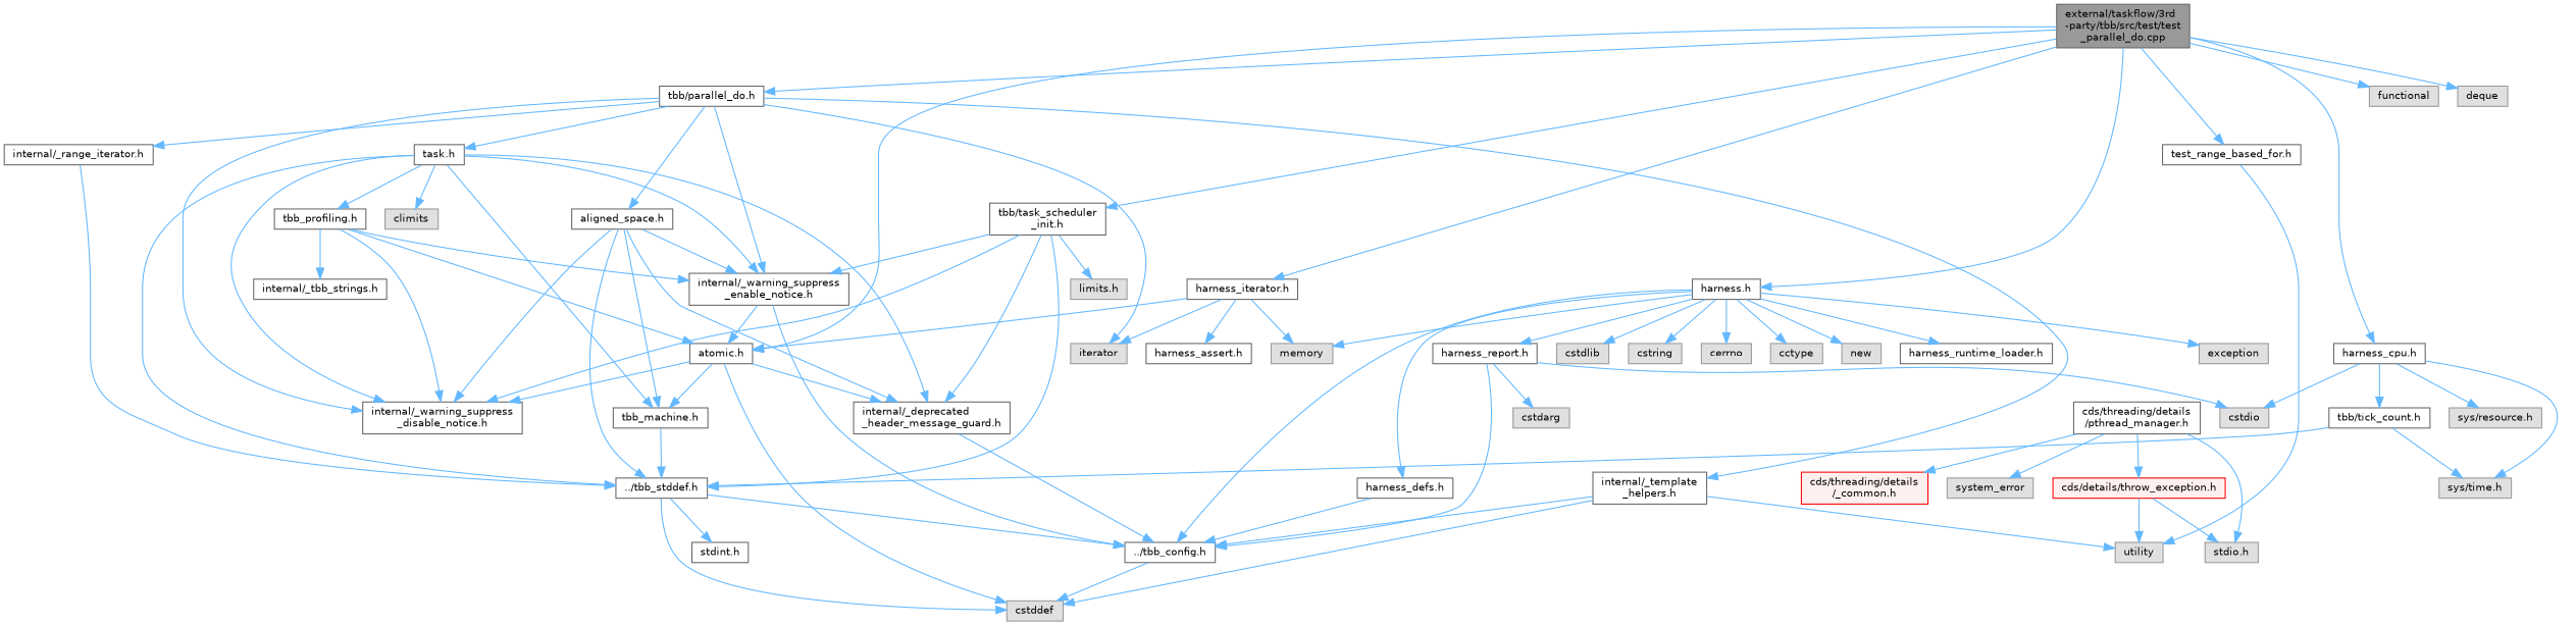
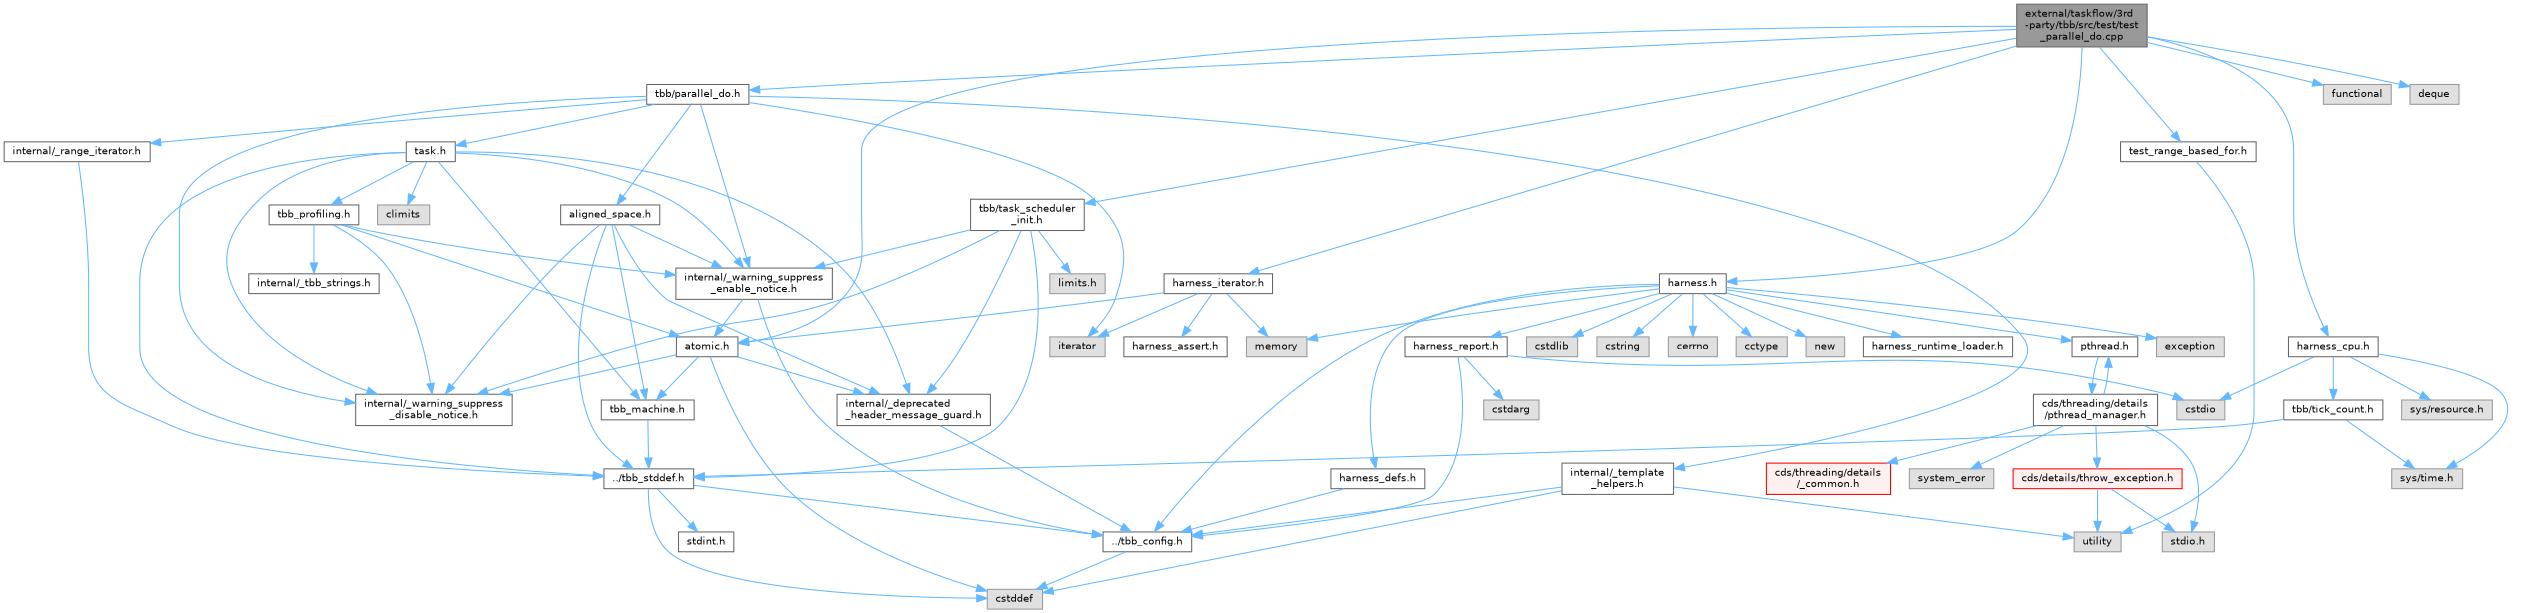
  digraph {
    node [color=grey40 fillcolor=white fontname=Helvetica fontsize=10 shape=box style=filled]
    edge [color=steelblue1 fontname=Helvetica fontsize=10 labelfontname=Helvetica labelfontsize=10 style=solid]
    n1 [color=gray40 fillcolor=grey60 fontcolor=black height=0.2 label="external/taskflow/3rd\l-party/tbb/src/test/test\l_parallel_do.cpp" width=0.4]
    n2 [height=0.2 label="tbb/parallel_do.h" width=0.4]
    n3 [height=0.2 label="atomic.h" width=0.4]
    n4 [height=0.2 label="tbb/task_scheduler\l_init.h" width=0.4]
    n5 [height=0.2 label="harness.h" width=0.4]
    n6 [height=0.2 label="harness_cpu.h" width=0.4]
    n7 [height=0.2 label="harness_iterator.h" width=0.4]
    n8 [height=0.2 label="test_range_based_for.h" width=0.4]
    n9 [color=grey60 fillcolor="#E0E0E0" height=0.2 label=functional width=0.4]
    n10 [color=grey60 fillcolor="#E0E0E0" height=0.2 label=deque width=0.4]
    n11 [height=0.2 label="internal/_warning_suppress\l_enable_notice.h" width=0.4]
    n12 [height=0.2 label="internal/_range_iterator.h" width=0.4]
    n13 [height=0.2 label="internal/_template\l_helpers.h" width=0.4]
    n14 [height=0.2 label="task.h" width=0.4]
    n15 [height=0.2 label="internal/_warning_suppress\l_disable_notice.h" width=0.4]
    n16 [height=0.2 label="aligned_space.h" width=0.4]
    n17 [color=grey60 fillcolor="#E0E0E0" height=0.2 label=iterator width=0.4]
    n18 [color=grey60 fillcolor="#E0E0E0" height=0.2 label=cstddef width=0.4]
    n19 [height=0.2 label="internal/_deprecated\l_header_message_guard.h" width=0.4]
    n20 [height=0.2 label="tbb_machine.h" width=0.4]
    n21 [height=0.2 label="../tbb_stddef.h" width=0.4]
    n22 [color=grey60 fillcolor="#E0E0E0" height=0.2 label="limits.h" width=0.4]
    n23 [height=0.2 label="../tbb_config.h" width=0.4]
    n24 [height=0.2 label="harness_defs.h" width=0.4]
    n25 [color=grey60 fillcolor="#E0E0E0" height=0.2 label=cstdlib width=0.4]
    n26 [color=grey60 fillcolor="#E0E0E0" height=0.2 label=cstring width=0.4]
    n27 [color=grey60 fillcolor="#E0E0E0" height=0.2 label=cerrno width=0.4]
    n28 [color=grey60 fillcolor="#E0E0E0" height=0.2 label=cctype width=0.4]
    n29 [color=grey60 fillcolor="#E0E0E0" height=0.2 label=new width=0.4]
+   n30 [height=0.2 label="pthread.h" width=0.4]
    n31 [height=0.2 label="harness_runtime_loader.h" width=0.4]
    n32 [height=0.2 label="harness_report.h" width=0.4]
    n33 [color=grey60 fillcolor="#E0E0E0" height=0.2 label=exception width=0.4]
    n34 [color=grey60 fillcolor="#E0E0E0" height=0.2 label=memory width=0.4]
    n35 [color=grey60 fillcolor="#E0E0E0" height=0.2 label=cstdio width=0.4]
    n36 [color=grey60 fillcolor="#E0E0E0" height=0.2 label="sys/time.h" width=0.4]
    n37 [color=grey60 fillcolor="#E0E0E0" height=0.2 label="sys/resource.h" width=0.4]
    n38 [height=0.2 label="tbb/tick_count.h" width=0.4]
    n39 [height=0.2 label="harness_assert.h" width=0.4]
    n40 [color=grey60 fillcolor="#E0E0E0" height=0.2 label=utility width=0.4]
    n41 [height=0.2 label="tbb_profiling.h" width=0.4]
    n42 [color=grey60 fillcolor="#E0E0E0" height=0.2 label=climits width=0.4]
    n43 [height=0.2 label="stdint.h" width=0.4]
    n44 [height=0.2 label="internal/_tbb_strings.h" width=0.4]
    n45 [height=0.2 label="cds/threading/details\l/pthread_manager.h" width=0.4]
    n46 [color=grey60 fillcolor="#E0E0E0" height=0.2 label=cstdarg width=0.4]
    n47 [color=grey60 fillcolor="#E0E0E0" height=0.2 label=system_error width=0.4]
    n48 [color=grey60 fillcolor="#E0E0E0" height=0.2 label="stdio.h" width=0.4]
    n49 [color=red fillcolor="#FFF0F0" height=0.2 label="cds/threading/details\l/_common.h" width=0.4]
    n50 [color=red fillcolor="#FFF0F0" height=0.2 label="cds/details/throw_exception.h" width=0.4]
    n1 -> n2
    n1 -> n3
    n1 -> n4
    n1 -> n5
    n1 -> n6
    n1 -> n7
    n1 -> n8
    n1 -> n9
    n1 -> n10
    n2 -> n11
    n2 -> n12
    n2 -> n13
    n2 -> n14
    n2 -> n15
    n2 -> n16
    n2 -> n17
    n3 -> n15
    n3 -> n18
    n3 -> n19
    n3 -> n20
    n4 -> n11
    n4 -> n15
    n4 -> n19
    n4 -> n21
    n4 -> n22
    n5 -> n23
    n5 -> n24
    n5 -> n25
    n5 -> n26
    n5 -> n27
    n5 -> n28
    n5 -> n29
+   n5 -> n30
    n5 -> n31
    n5 -> n32
    n5 -> n33
    n5 -> n34
    n6 -> n35
    n6 -> n36
    n6 -> n37
    n6 -> n38
    n7 -> n3
    n7 -> n17
    n7 -> n34
    n7 -> n39
    n8 -> n40
    n11 -> n3
    n11 -> n23
    n12 -> n21
    n13 -> n18
    n13 -> n23
    n13 -> n40
    n14 -> n11
    n14 -> n15
    n14 -> n19
    n14 -> n20
    n14 -> n21
    n14 -> n41
    n14 -> n42
    n16 -> n11
    n16 -> n15
    n16 -> n19
    n16 -> n20
    n16 -> n21
    n19 -> n23
    n20 -> n21
    n21 -> n18
    n21 -> n23
    n21 -> n43
    n23 -> n18
    n24 -> n23
+   n30 -> n45
    n32 -> n23
    n32 -> n35
    n32 -> n46
    n38 -> n21
    n38 -> n36
    n41 -> n3
    n41 -> n11
    n41 -> n15
    n41 -> n44
+   n45 -> n30
    n45 -> n47
    n45 -> n48
    n45 -> n49
    n45 -> n50
    n50 -> n40
    n50 -> n48
  }
